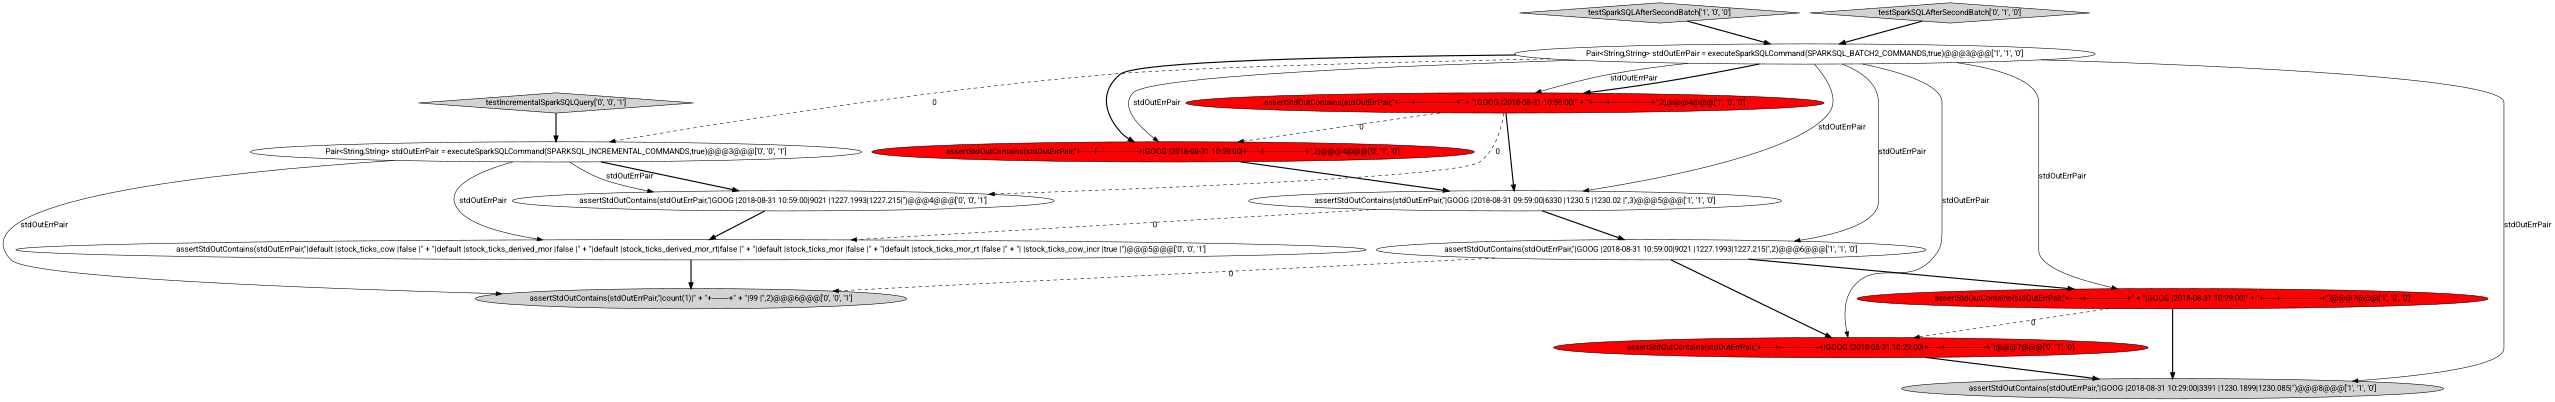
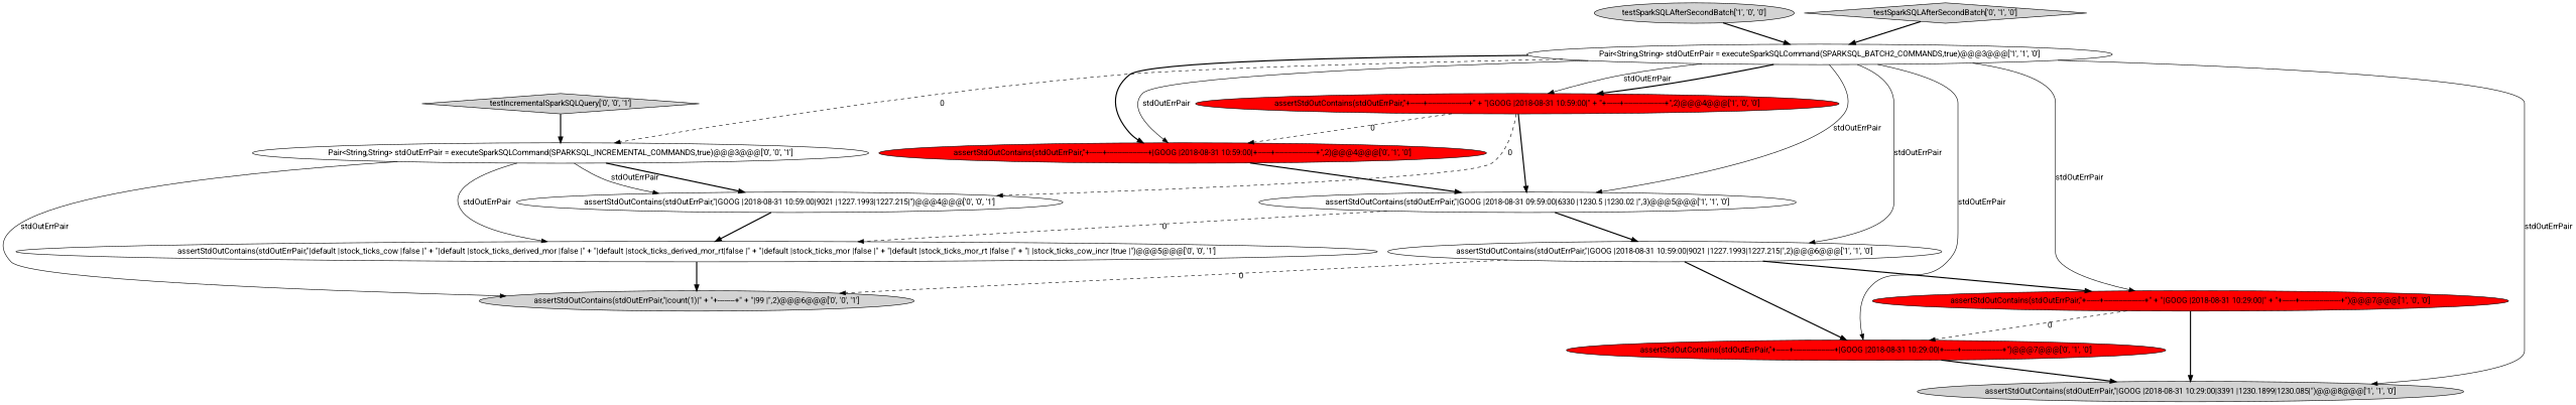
  digraph {
    fontname=Roboto
    node [fillcolor=white shape=ellipse style=filled fontname=Roboto]
    edge [style=bold fontname=Roboto]
    n1 [fillcolor=red label="assertStdOutContains(stdOutErrPair,\"+------+-------------------+|GOOG |2018-08-31 10:59:00|+------+-------------------+\",2)@@@4@@@['0', '1', '0']"]
    n2 [label="assertStdOutContains(stdOutErrPair,\"|GOOG |2018-08-31 09:59:00|6330 |1230.5 |1230.02 |\",3)@@@5@@@['1', '1', '0']"]
    n3 [label="assertStdOutContains(stdOutErrPair,\"|default |stock_ticks_cow |false |\" + \"|default |stock_ticks_derived_mor |false |\" + \"|default |stock_ticks_derived_mor_rt|false |\" + \"|default |stock_ticks_mor |false |\" + \"|default |stock_ticks_mor_rt |false |\" + \"| |stock_ticks_cow_incr |true |\")@@@5@@@['0', '0', '1']"]
    n4 [fillcolor=lightgray label="assertStdOutContains(stdOutErrPair,\"|count(1)|\" + \"+--------+\" + \"|99 |\",2)@@@6@@@['0', '0', '1']"]
    n5 [label="assertStdOutContains(stdOutErrPair,\"|GOOG |2018-08-31 10:59:00|9021 |1227.1993|1227.215|\",2)@@@6@@@['1', '1', '0']"]
    n6 [label="assertStdOutContains(stdOutErrPair,\"|GOOG |2018-08-31 10:59:00|9021 |1227.1993|1227.215|\")@@@4@@@['0', '0', '1']"]
    n7 [fillcolor=red label="assertStdOutContains(stdOutErrPair,\"+------+-------------------+\" + \"|GOOG |2018-08-31 10:29:00|\" + \"+------+-------------------+\")@@@7@@@['1', '0', '0']"]
    n8 [fillcolor=red label="assertStdOutContains(stdOutErrPair,\"+------+-------------------+|GOOG |2018-08-31 10:29:00|+------+-------------------+\")@@@7@@@['0', '1', '0']"]
    n9 [fillcolor=lightgray label="assertStdOutContains(stdOutErrPair,\"|GOOG |2018-08-31 10:29:00|3391 |1230.1899|1230.085|\")@@@8@@@['1', '1', '0']"]
-   n10 [fillcolor=lightgray label="testSparkSQLAfterSecondBatch['1', '0', '0']" shape=diamond]
+   n10 [fillcolor=lightgray label="testSparkSQLAfterSecondBatch['1', '0', '0']"]
    n11 [label="Pair<String,String> stdOutErrPair = executeSparkSQLCommand(SPARKSQL_BATCH2_COMMANDS,true)@@@3@@@['1', '1', '0']"]
    n12 [fillcolor=red label="assertStdOutContains(stdOutErrPair,\"+------+-------------------+\" + \"|GOOG |2018-08-31 10:59:00|\" + \"+------+-------------------+\",2)@@@4@@@['1', '0', '0']"]
    n13 [fillcolor=lightgray label="testIncrementalSparkSQLQuery['0', '0', '1']" shape=diamond]
    n14 [label="Pair<String,String> stdOutErrPair = executeSparkSQLCommand(SPARKSQL_INCREMENTAL_COMMANDS,true)@@@3@@@['0', '0', '1']"]
    n15 [fillcolor=lightgray label="testSparkSQLAfterSecondBatch['0', '1', '0']" shape=diamond]
    n1 -> n2
    n2 -> n3 [label=0 style=dashed]
    n2 -> n5
    n3 -> n4
    n5 -> n4 [label=0 style=dashed]
    n5 -> n7
    n5 -> n8
    n6 -> n3
    n7 -> n8 [label=0 style=dashed]
    n7 -> n9
    n8 -> n9
    n10 -> n11
    n11 -> n1
    n11 -> n1 [label=stdOutErrPair style=solid]
    n11 -> n2 [label=stdOutErrPair style=solid]
    n11 -> n5 [label=stdOutErrPair style=solid]
    n11 -> n7 [label=stdOutErrPair style=solid]
    n11 -> n8 [label=stdOutErrPair style=solid]
    n11 -> n9 [label=stdOutErrPair style=solid]
    n11 -> n12 [label=stdOutErrPair style=solid]
    n11 -> n12
    n11 -> n14 [label=0 style=dashed]
    n12 -> n1 [label=0 style=dashed]
    n12 -> n2
    n12 -> n6 [label=0 style=dashed]
    n13 -> n14
    n14 -> n3 [label=stdOutErrPair style=solid]
    n14 -> n4 [label=stdOutErrPair style=solid]
    n14 -> n6
    n14 -> n6 [label=stdOutErrPair style=solid]
    n15 -> n11
  }
